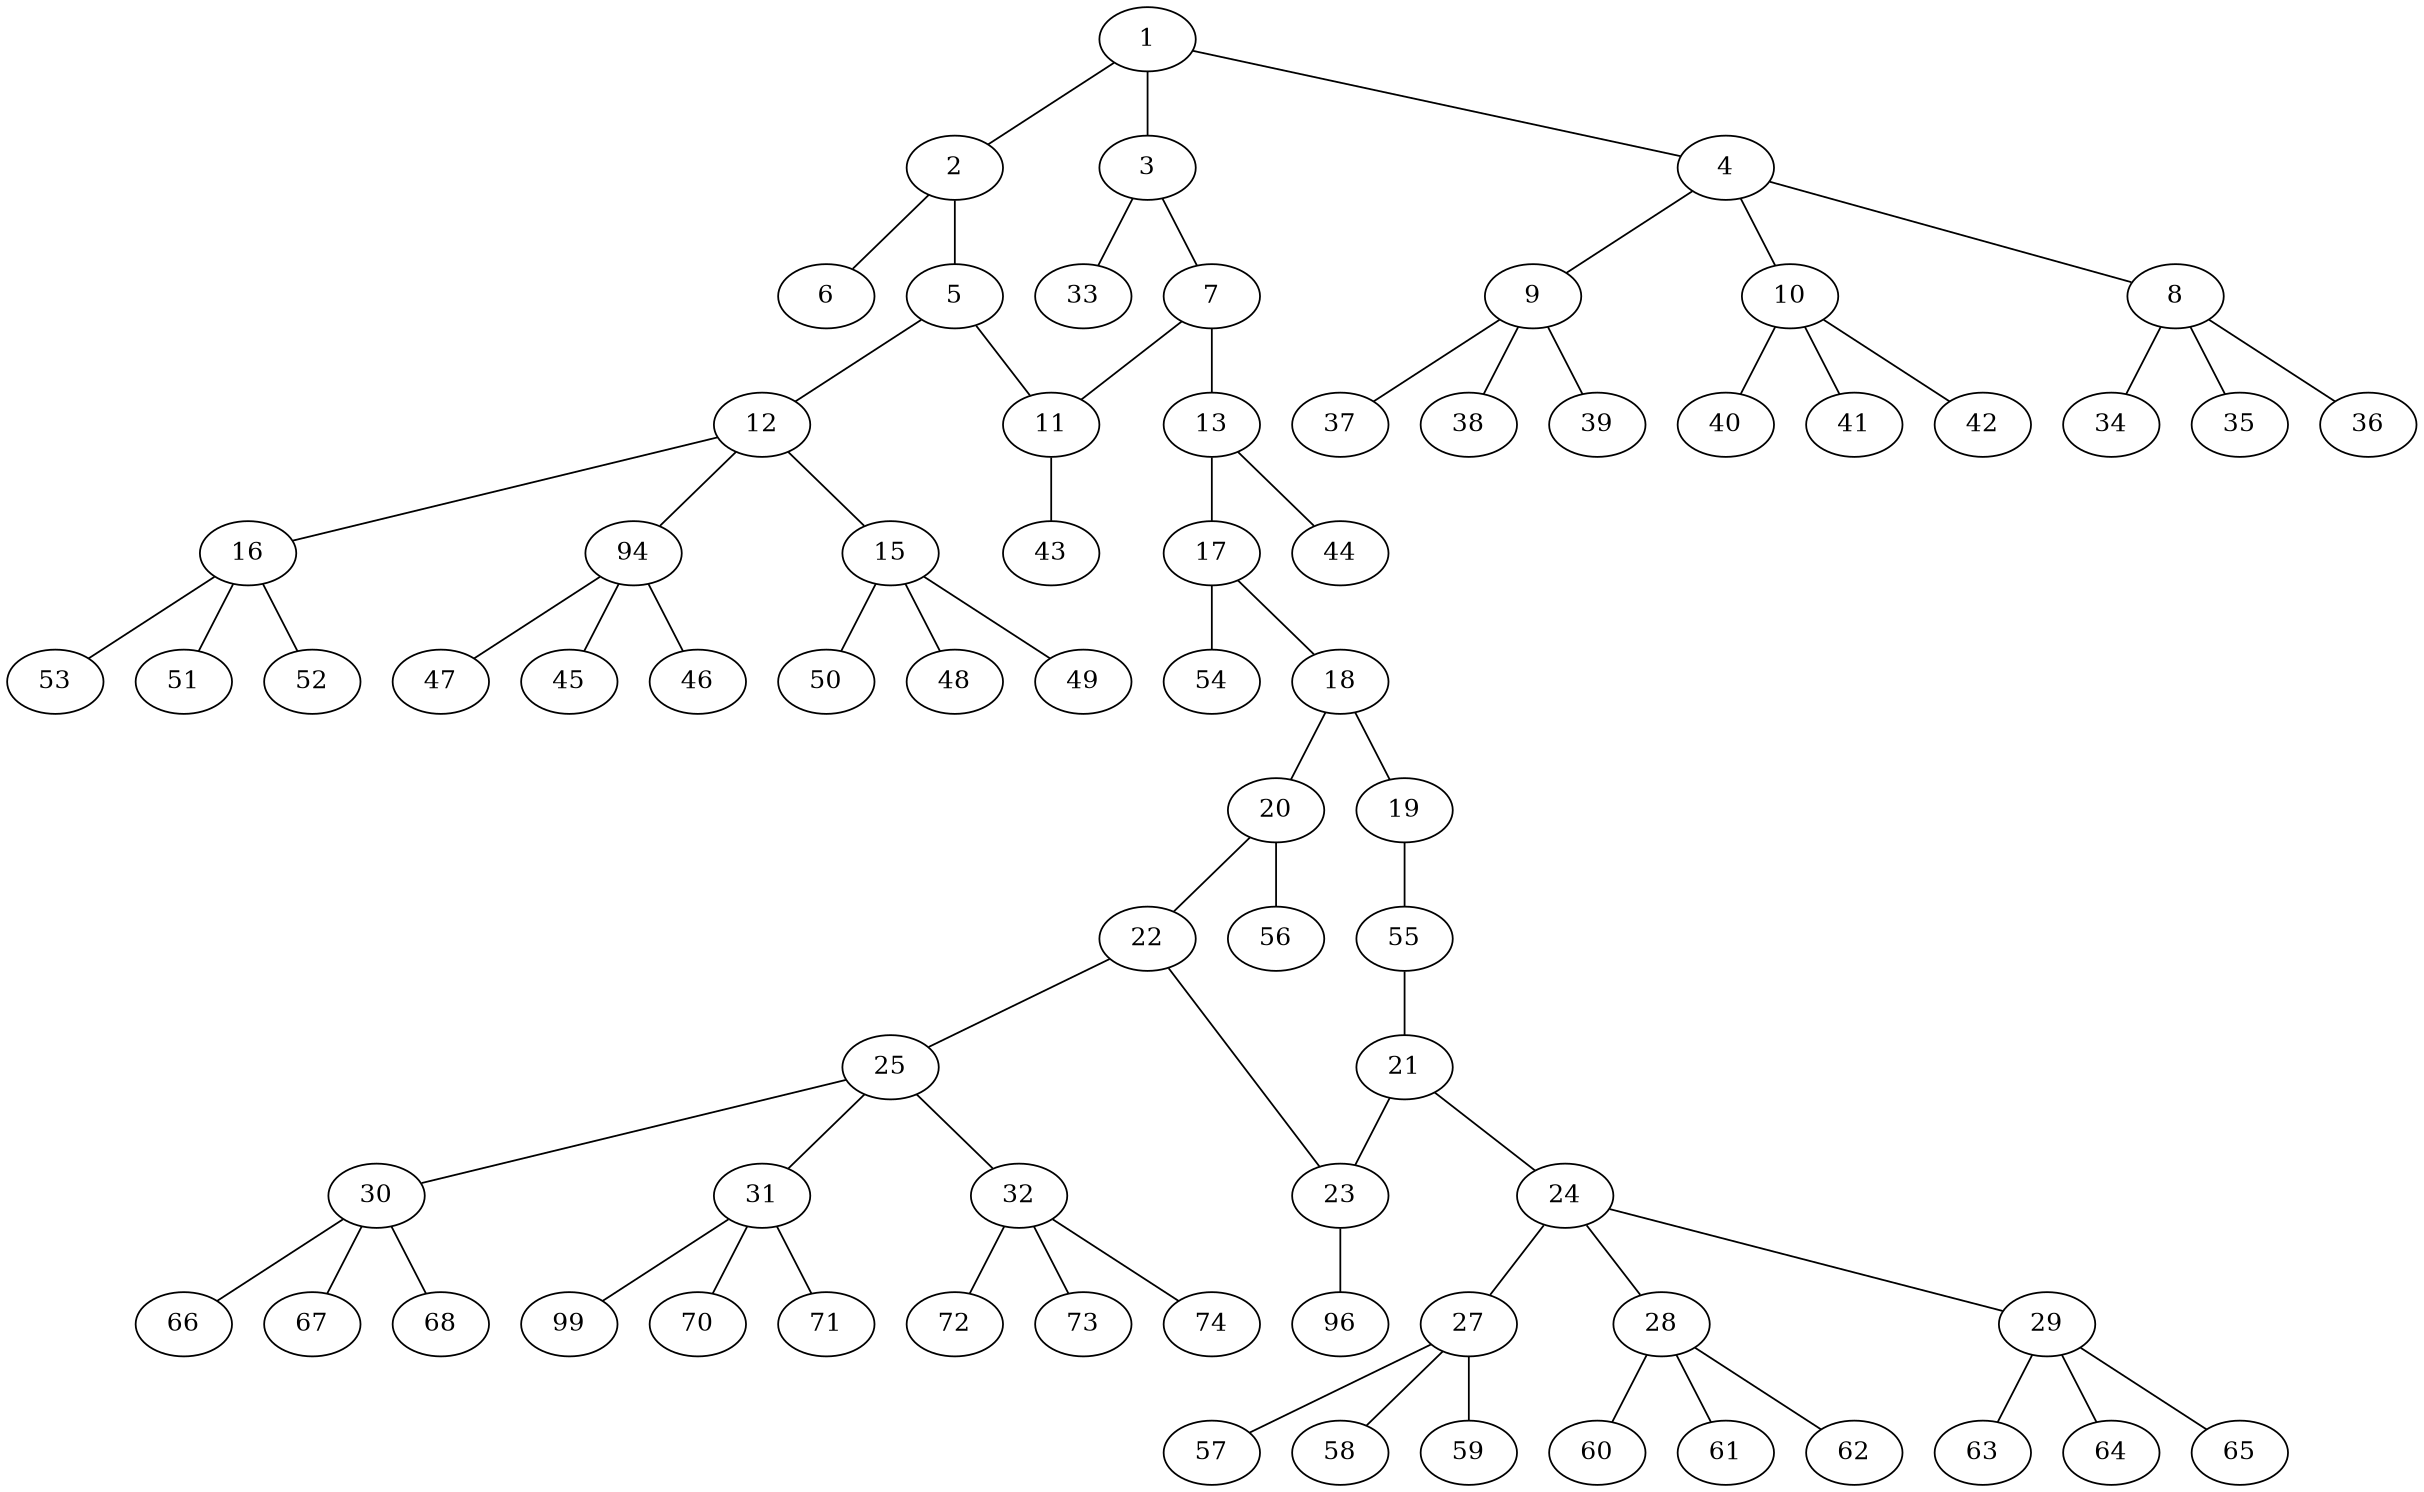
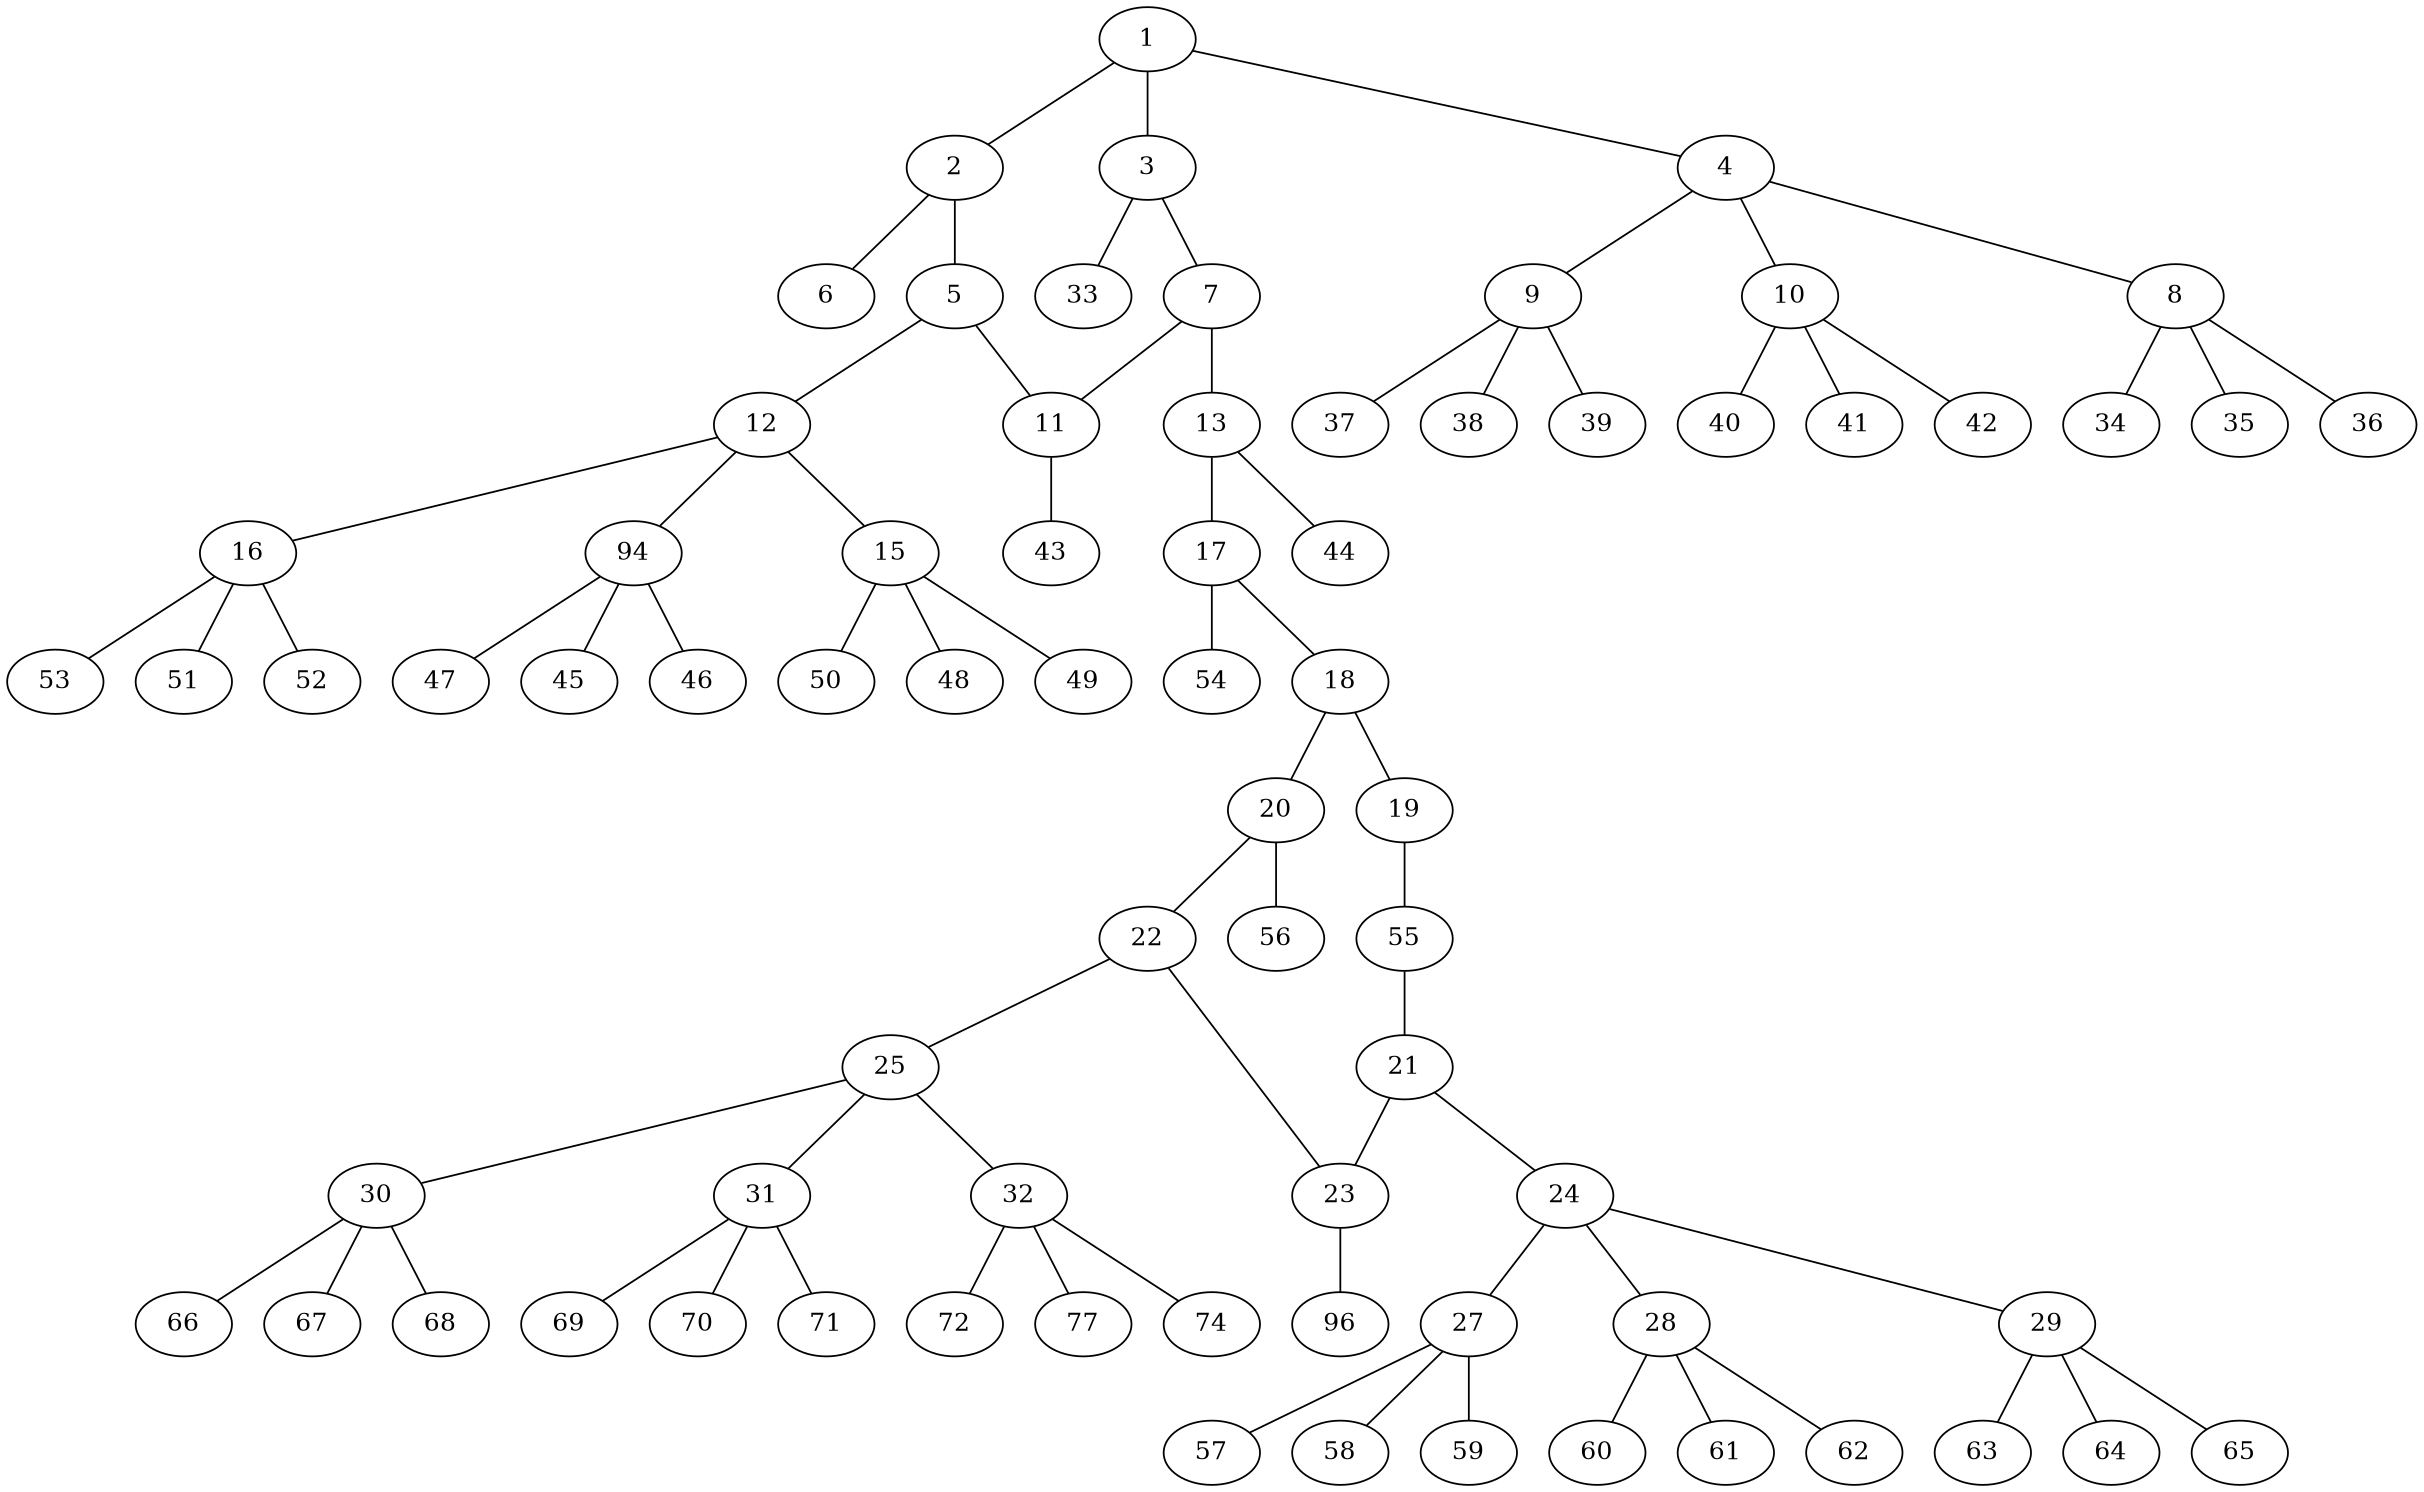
  graph {
    node [chem=H]
    edge [valence=1]
    1 [chem=C]
    2 [chem=C]
    3 [chem=C]
    4 [chem=C]
    5 [chem=C]
    6 [chem=O]
    7 [chem=C]
    33
    8 [chem=C]
    9 [chem=C]
    10 [chem=C]
    11 [chem=C]
    12 [chem=C]
    13 [chem=C]
    34
    35
    36
    37
    38
    39
    40
    41
    42
    43
    n25 [chem=C label=94]
    15 [chem=C]
    16 [chem=C]
    17 [chem=C]
    44
    45
    46
    47
    48
    49
    50
    51
    52
    53
    18 [chem=C]
    54
    19 [chem=C]
    20 [chem=C]
    55
    22 [chem=C]
    56
    21 [chem=C]
    23 [chem=C]
    24 [chem=C]
    25 [chem=C]
    n50 [chem=O label=96]
    27 [chem=C]
    28 [chem=C]
    29 [chem=C]
    30 [chem=C]
    31 [chem=C]
    32 [chem=C]
    57
    58
    59
    60
    61
    62
    63
    64
    65
    66
    67
    68
-   69 [label=99]
+   69
    70
    71
    72
-   73
+   73 [label=77]
    74
    1 -- 2
    1 -- 3 [valence=2]
    1 -- 4
    2 -- 5
    2 -- 6 [valence=2]
    3 -- 7
    3 -- 33
    4 -- 8
    4 -- 9
    4 -- 10
    5 -- 11 [valence=2]
    5 -- 12
    7 -- 11
    7 -- 13 [valence=2]
    8 -- 34
    8 -- 35
    8 -- 36
    9 -- 37
    9 -- 38
    9 -- 39
    10 -- 40
    10 -- 41
    10 -- 42
    11 -- 43
    12 -- n25
    12 -- 15
    12 -- 16
    13 -- 17
    13 -- 44
    n25 -- 45
    n25 -- 46
    n25 -- 47
    15 -- 48
    15 -- 49
    15 -- 50
    16 -- 51
    16 -- 52
    16 -- 53
    17 -- 18 [valence=2]
    17 -- 54
    18 -- 19
    18 -- 20
    19 -- 55
    20 -- 22 [valence=2]
    20 -- 56
    55 -- 21 [valence=2]
    22 -- 23
    22 -- 25
    21 -- 23
    21 -- 24
    23 -- n50 [valence=2]
    24 -- 27
    24 -- 28
    24 -- 29
    25 -- 30
    25 -- 31
    25 -- 32
    27 -- 57
    27 -- 58
    27 -- 59
    28 -- 60
    28 -- 61
    28 -- 62
    29 -- 63
    29 -- 64
    29 -- 65
    30 -- 66
    30 -- 67
    30 -- 68
    31 -- 69
    31 -- 70
    31 -- 71
    32 -- 72
    32 -- 73
    32 -- 74
  }
